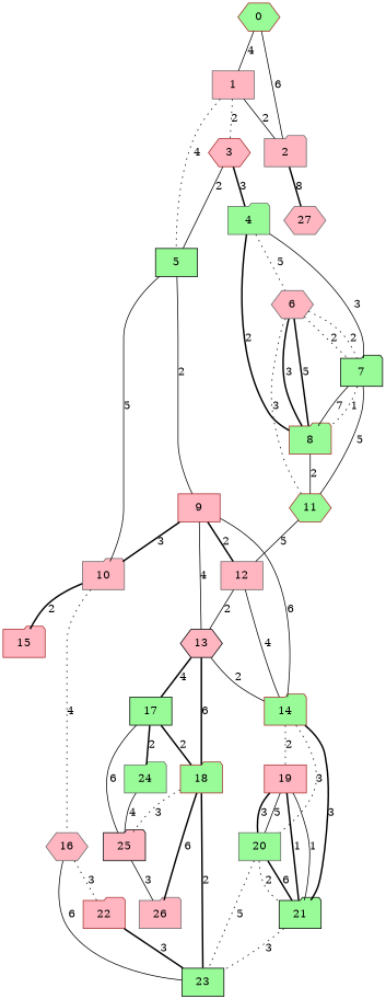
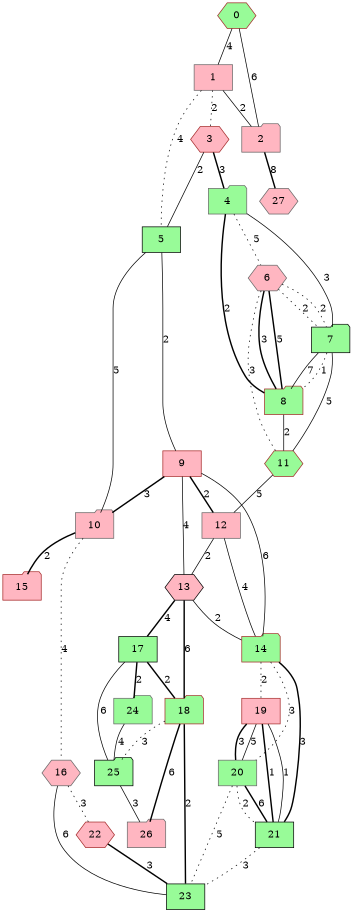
  graph {
    node [color=gray40 fillcolor=palegreen shape=folder style=filled weight=1]
    edge [style=solid]
    0 [color=brown shape=hexagon]
    1 [fillcolor=lightpink shape=box]
    2 [fillcolor=lightpink]
    3 [color=brown fillcolor=lightpink shape=hexagon]
    5 [color=black shape=box]
    27 [fillcolor=lightpink shape=hexagon weight=4]
    4
    9 [color=brown fillcolor=lightpink shape=box]
    10 [fillcolor=lightpink]
    6 [fillcolor=lightpink shape=hexagon]
    7 [color=black]
    8 [color=brown]
    11 [color=brown shape=hexagon]
    12 [fillcolor=lightpink shape=box]
    13 [color=black fillcolor=lightpink shape=hexagon]
    14 [color=brown]
    15 [color=brown fillcolor=lightpink]
    16 [fillcolor=lightpink shape=hexagon]
    17 [color=black shape=box]
    18 [color=brown]
    19 [color=brown fillcolor=lightpink shape=box]
    20 [shape=box]
-   21 [color=black]
-   22 [color=brown fillcolor=lightpink]
+   21 [color=black shape=box]
+   22 [color=brown fillcolor=lightpink shape=hexagon]
    23 [color=black shape=box]
    24
-   25 [color=black fillcolor=lightpink]
+   25 [color=black]
    26 [fillcolor=lightpink]
    0 -- 1 [label=4]
    0 -- 2 [label=6]
    1 -- 2 [label=2]
    1 -- 3 [label=2 style=dotted]
    1 -- 5 [label=4 style=dotted]
    2 -- 27 [label=8 style=bold]
    3 -- 5 [label=2]
    3 -- 4 [label=3 style=bold]
    5 -- 9 [label=2]
    5 -- 10 [label=5]
    4 -- 6 [label=5 style=dotted]
    4 -- 7 [label=3]
    4 -- 8 [label=2 style=bold]
    9 -- 10 [label=3 style=bold]
    9 -- 12 [label=2 style=bold]
    9 -- 13 [label=4]
    9 -- 14 [label=6]
    10 -- 15 [label=2 style=bold]
    10 -- 16 [label=4 style=dotted]
    6 -- 7 [label=2 style=dotted]
    6 -- 7 [label=2 style=dotted]
    6 -- 8 [label=3 style=bold]
    6 -- 8 [label=5 style=bold]
    6 -- 11 [label=3 style=dotted]
    7 -- 8 [label=1 style=dotted]
    7 -- 8 [label=7]
    7 -- 11 [label=5]
    8 -- 11 [label=2]
    11 -- 12 [label=5]
    12 -- 13 [label=2]
    12 -- 14 [label=4]
    13 -- 14 [label=2]
    13 -- 17 [label=4 style=bold]
    13 -- 18 [label=6 style=bold]
    14 -- 19 [label=2 style=dotted]
    14 -- 20 [label=3 style=dotted]
    14 -- 21 [label=3 style=bold]
    16 -- 22 [label=3 style=dotted]
    16 -- 23 [label=6]
    17 -- 18 [label=2 style=bold]
    17 -- 24 [label=2 style=bold]
    17 -- 25 [label=6]
    18 -- 23 [label=2 style=bold]
    18 -- 25 [label=3 style=dotted]
    18 -- 26 [label=6 style=bold]
    19 -- 20 [label=3 style=bold]
    19 -- 20 [label=5]
    19 -- 21 [label=1 style=bold]
    19 -- 21 [label=1]
    20 -- 21 [label=2 style=dotted]
    20 -- 21 [label=6 style=bold]
    20 -- 23 [label=5 style=dotted]
    21 -- 23 [label=3 style=dotted]
    22 -- 23 [label=3 style=bold]
    24 -- 25 [label=4]
    25 -- 26 [label=3]
  }
